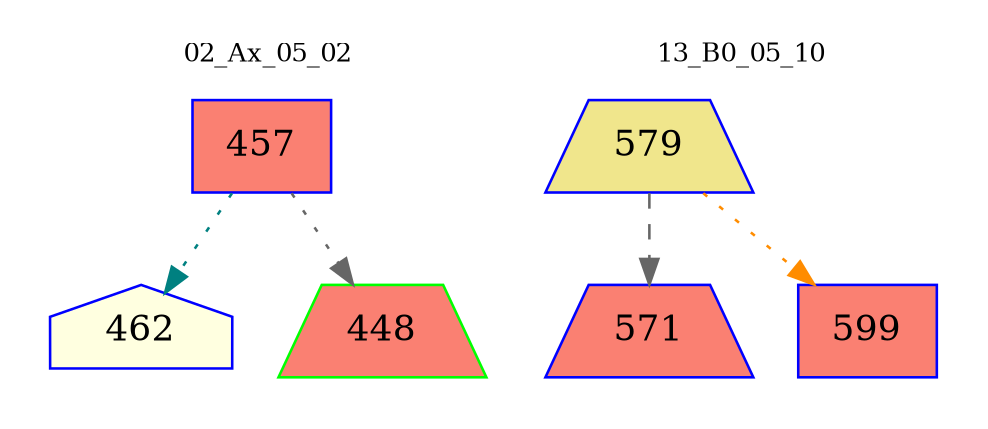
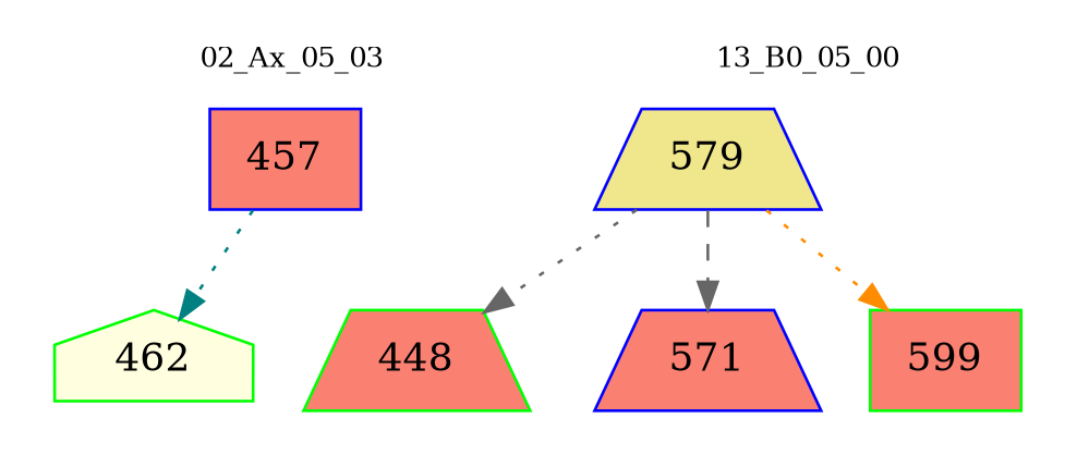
  digraph {
    node [color=blue fillcolor=salmon shape=trapezium style=filled]
    edge [color=gray40 style=dotted]
    n1 [label=457 shape=box]
    n2 [color=green label=448]
-   n3 [fillcolor=lightyellow label=462 shape=house]
+   n3 [color=green fillcolor=lightyellow label=462 shape=house]
    n4 [fillcolor=khaki label=579]
    n5 [label=571]
-   n6 [label=599 shape=box]
+   n6 [color=green label=599 shape=box]
    subgraph cluster_1 {
      color=white
      fontsize=10
-     label="02_Ax_05_02"
+     label="02_Ax_05_03"
      n1
      n2
      n3
    }
    subgraph cluster_2 {
      color=white
      fontsize=10
-     label="13_B0_05_10"
+     label="13_B0_05_00"
      n4
      n5
      n6
    }
-   n1 -> n2
+   n4 -> n2
    n1 -> n3 [color=teal]
    n4 -> n5 [style=dashed]
    n4 -> n6 [color=darkorange]
  }
